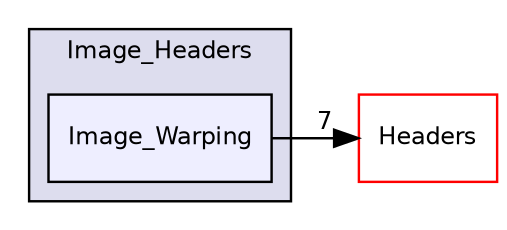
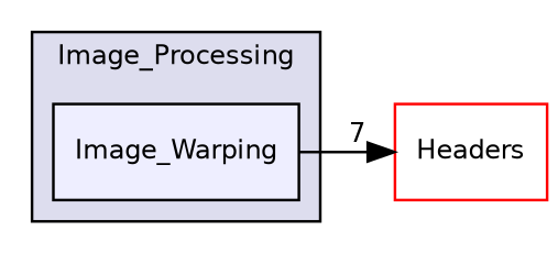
  digraph {
    compound=true
    rankdir=LR
    node [fontname=Helvetica fontsize=10 shape=box style=filled]
    n1 [fillcolor="#eeeeff" label=Image_Warping pencolor=black]
    n2 [color=red fillcolor=white label=Headers]
    subgraph cluster_1 {
      bgcolor="#ddddee"
      fontname=Helvetica
      fontsize=10
-     label=Image_Headers
+     label=Image_Processing
      pencolor=black
      n1
    }
    n1 -> n2 [headlabel=7 labeldistance=1.5 labelfontname=Helvetica labelfontsize=10]
  }
